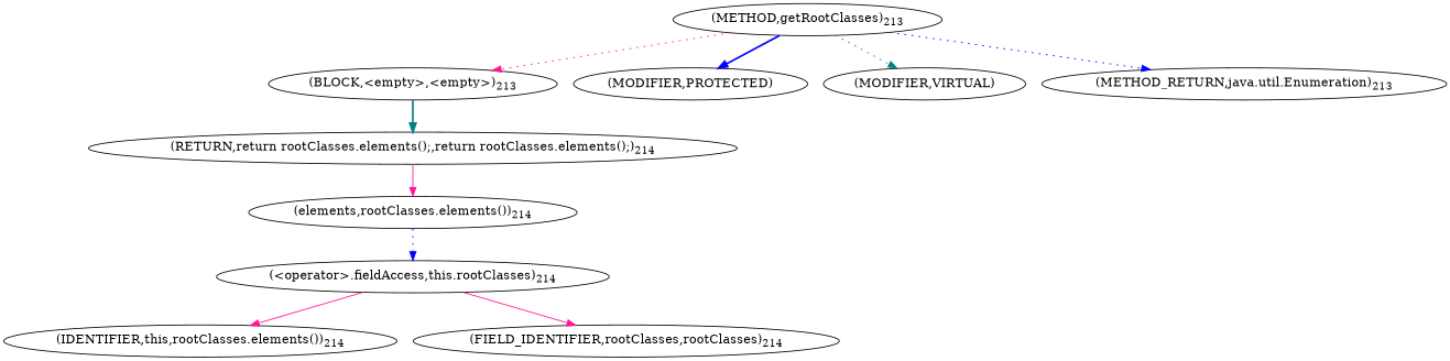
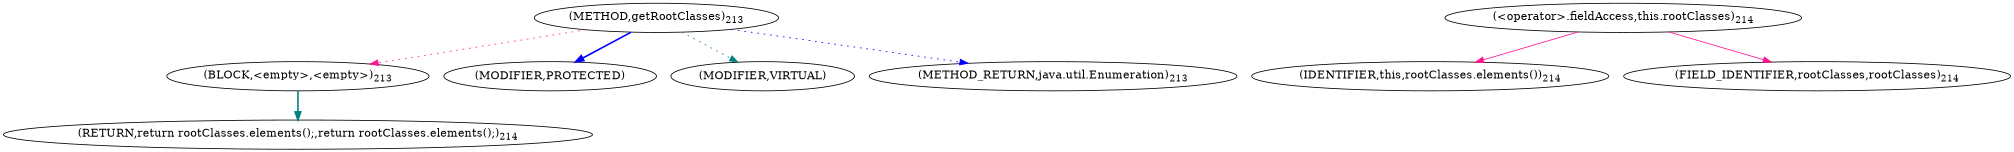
  digraph {
    edge [color=deeppink style=dotted]
    n1 [label=<(METHOD,getRootClasses)<SUB>213</SUB>>]
    n2 [label=<(BLOCK,&lt;empty&gt;,&lt;empty&gt;)<SUB>213</SUB>>]
    n3 [label=<(MODIFIER,PROTECTED)>]
    n4 [label=<(MODIFIER,VIRTUAL)>]
    n5 [label=<(METHOD_RETURN,java.util.Enumeration)<SUB>213</SUB>>]
    n6 [label=<(RETURN,return rootClasses.elements();,return rootClasses.elements();)<SUB>214</SUB>>]
-   n7 [label=<(elements,rootClasses.elements())<SUB>214</SUB>>]
    n8 [label=<(&lt;operator&gt;.fieldAccess,this.rootClasses)<SUB>214</SUB>>]
    n9 [label=<(IDENTIFIER,this,rootClasses.elements())<SUB>214</SUB>>]
    n10 [label=<(FIELD_IDENTIFIER,rootClasses,rootClasses)<SUB>214</SUB>>]
    n1 -> n2
    n1 -> n3 [color=blue style=bold]
    n1 -> n4 [color=teal]
    n1 -> n5 [color=blue]
    n2 -> n6 [color=teal style=bold]
-   n6 -> n7 [style=solid]
-   n7 -> n8 [color=blue]
    n8 -> n9 [style=solid]
    n8 -> n10 [style=solid]
  }
